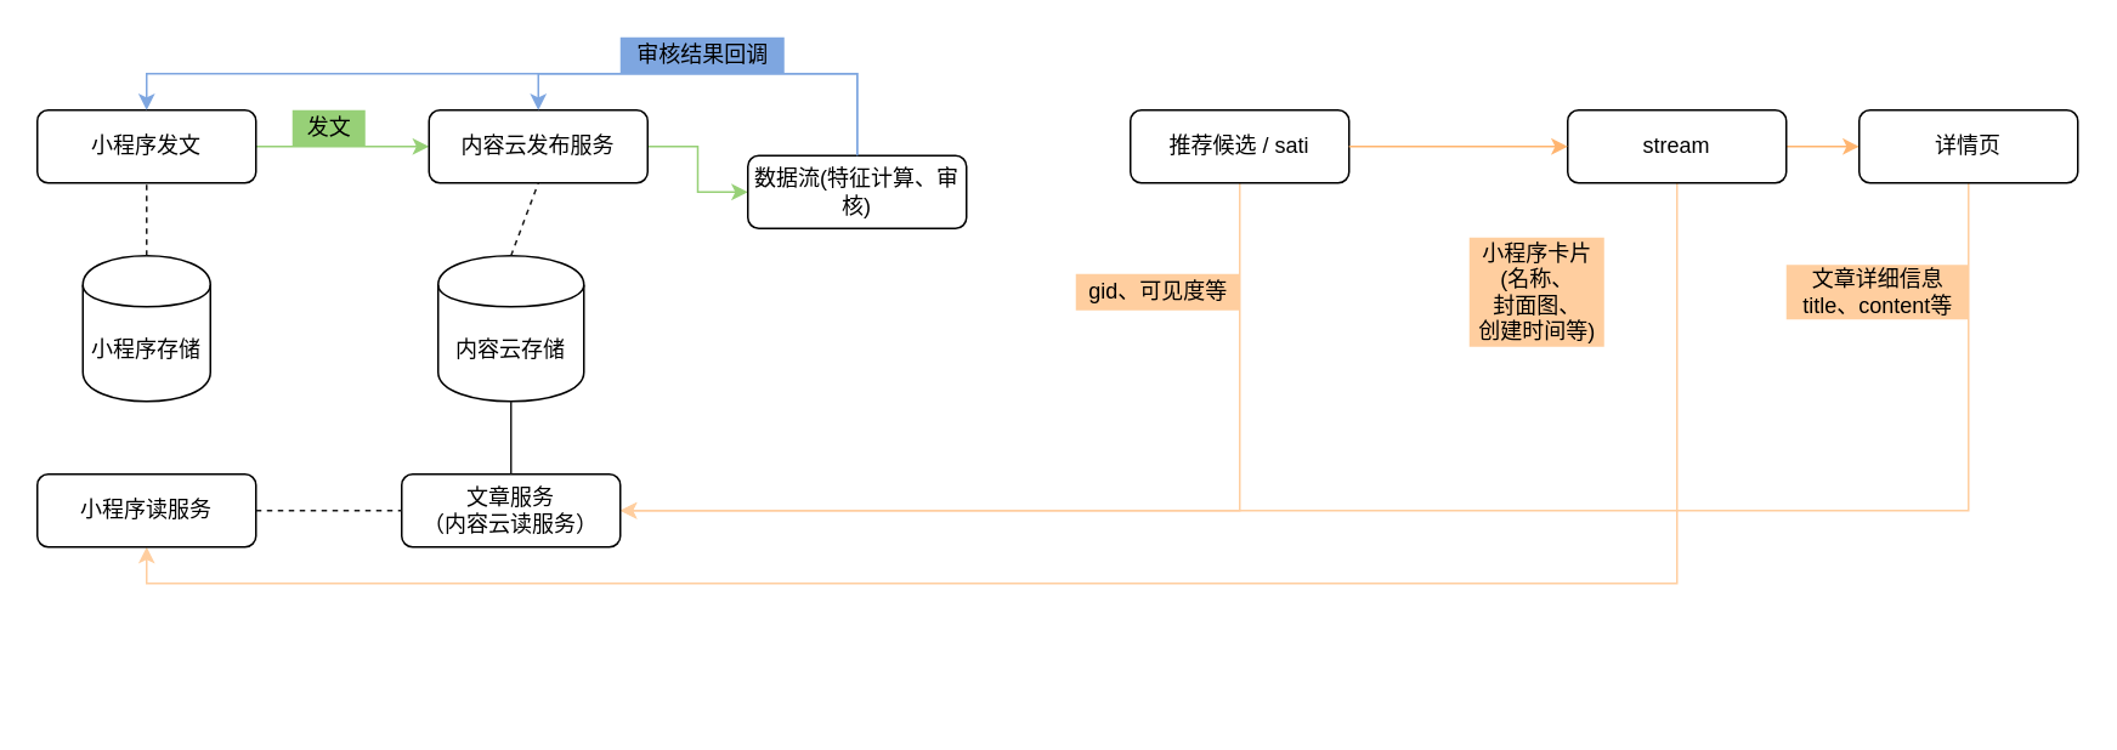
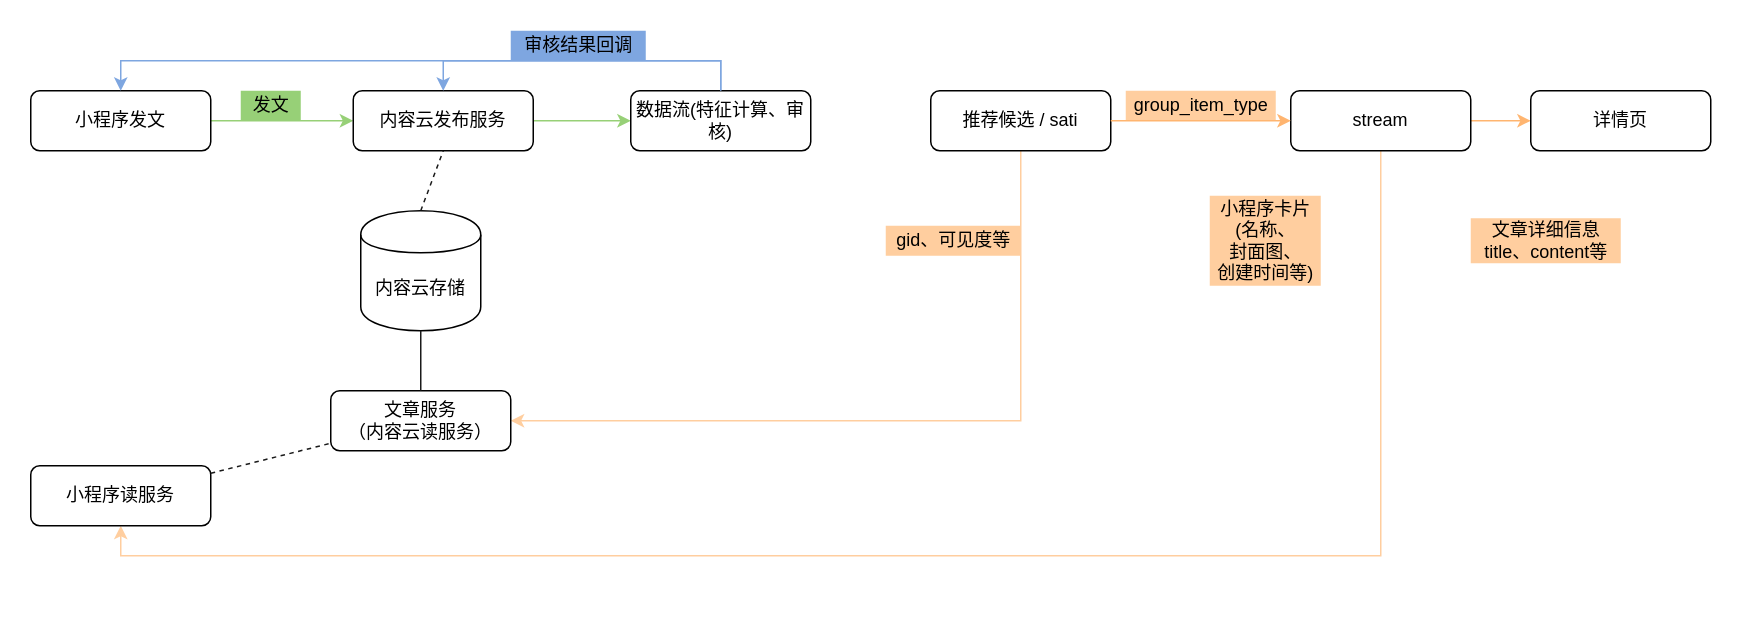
  <mxCell id="0" />
  <mxCell id="1" parent="0" />
  <mxCell id="2" style="edgeStyle=orthogonalEdgeStyle;rounded=0;orthogonalLoop=1;jettySize=auto;html=1;strokeColor=#97D077;" edge="1" parent="1" source="3" target="15"><mxGeometry relative="1" as="geometry" /></mxCell>
  <mxCell id="3" value="小程序发文" style="rounded=1;whiteSpace=wrap;html=1;" vertex="1" parent="1"><mxGeometry x="20" y="60" width="120" height="40" as="geometry" /></mxCell>
  <mxCell id="4" style="edgeStyle=orthogonalEdgeStyle;rounded=0;orthogonalLoop=1;jettySize=auto;html=1;entryX=0;entryY=0.5;entryDx=0;entryDy=0;strokeColor=#97D077;" edge="1" parent="1" source="15" target="6"><mxGeometry relative="1" as="geometry" /></mxCell>
  <mxCell id="5" style="edgeStyle=orthogonalEdgeStyle;rounded=0;orthogonalLoop=1;jettySize=auto;html=1;entryX=0.5;entryY=0;entryDx=0;entryDy=0;strokeColor=#7EA6E0;exitX=0.5;exitY=0;exitDx=0;exitDy=0;" edge="1" parent="1" source="6" target="3"><mxGeometry relative="1" as="geometry" /></mxCell>
- <mxCell id="6" value="数据流(特征计算、审核)" style="rounded=1;whiteSpace=wrap;html=1;" vertex="1" parent="1"><mxGeometry x="410" y="85" width="120" height="40" as="geometry" /></mxCell>
+ <mxCell id="6" value="数据流(特征计算、审核)" style="rounded=1;whiteSpace=wrap;html=1;" vertex="1" parent="1"><mxGeometry x="420" y="60" width="120" height="40" as="geometry" /></mxCell>
  <mxCell id="7" value="审核结果回调" style="text;html=1;align=center;verticalAlign=middle;resizable=0;points=[];autosize=1;fillColor=#7EA6E0;" vertex="1" parent="1"><mxGeometry x="340" y="20" width="90" height="20" as="geometry" /></mxCell>
  <mxCell id="8" value="发文" style="text;html=1;align=center;verticalAlign=middle;resizable=0;points=[];autosize=1;fillColor=#97D077;" vertex="1" parent="1"><mxGeometry x="160" y="60" width="40" height="20" as="geometry" /></mxCell>
  <mxCell id="9" style="edgeStyle=orthogonalEdgeStyle;rounded=0;orthogonalLoop=1;jettySize=auto;html=1;entryX=0;entryY=0.5;entryDx=0;entryDy=0;strokeColor=#FFB570;" edge="1" parent="1" source="22" target="14"><mxGeometry relative="1" as="geometry" /></mxCell>
  <mxCell id="10" style="edgeStyle=orthogonalEdgeStyle;rounded=0;orthogonalLoop=1;jettySize=auto;html=1;entryX=0.5;entryY=1;entryDx=0;entryDy=0;strokeColor=#FFCE9F;exitX=0.5;exitY=1;exitDx=0;exitDy=0;" edge="1" parent="1" source="22" target="20"><mxGeometry relative="1" as="geometry" /></mxCell>
  <mxCell id="11" style="edgeStyle=orthogonalEdgeStyle;rounded=0;orthogonalLoop=1;jettySize=auto;html=1;entryX=1;entryY=0.5;entryDx=0;entryDy=0;strokeColor=#FFCE9F;exitX=0.5;exitY=1;exitDx=0;exitDy=0;" edge="1" parent="1" source="12" target="21"><mxGeometry relative="1" as="geometry" /></mxCell>
  <mxCell id="12" value="推荐候选 / sati" style="rounded=1;whiteSpace=wrap;html=1;fillColor=none;" vertex="1" parent="1"><mxGeometry x="620" y="60" width="120" height="40" as="geometry" /></mxCell>
- <mxCell id="13" style="edgeStyle=orthogonalEdgeStyle;rounded=0;orthogonalLoop=1;jettySize=auto;html=1;strokeColor=#FFCE9F;entryX=1;entryY=0.5;entryDx=0;entryDy=0;exitX=0.5;exitY=1;exitDx=0;exitDy=0;" edge="1" parent="1" source="14" target="21"><mxGeometry relative="1" as="geometry"><mxPoint x="850" y="420" as="targetPoint" /></mxGeometry></mxCell>
  <mxCell id="14" value="详情页" style="rounded=1;whiteSpace=wrap;html=1;fillColor=none;" vertex="1" parent="1"><mxGeometry x="1020" y="60" width="120" height="40" as="geometry" /></mxCell>
  <mxCell id="15" value="内容云发布服务" style="rounded=1;whiteSpace=wrap;html=1;" vertex="1" parent="1"><mxGeometry x="235" y="60" width="120" height="40" as="geometry" /></mxCell>
  <mxCell id="16" style="edgeStyle=orthogonalEdgeStyle;rounded=0;orthogonalLoop=1;jettySize=auto;html=1;entryX=0.5;entryY=0;entryDx=0;entryDy=0;exitX=0.5;exitY=0;exitDx=0;exitDy=0;strokeColor=#7EA6E0;" edge="1" parent="1" source="6" target="15"><mxGeometry relative="1" as="geometry"><mxPoint x="300" y="240" as="sourcePoint" /><mxPoint x="140" y="80" as="targetPoint" /></mxGeometry></mxCell>
- <mxCell id="17" value="小程序存储" style="shape=cylinder;whiteSpace=wrap;html=1;boundedLbl=1;backgroundOutline=1;fillColor=none;" vertex="1" parent="1"><mxGeometry x="45" y="140" width="70" height="80" as="geometry" /></mxCell>
  <mxCell id="18" value="内容云存储" style="shape=cylinder;whiteSpace=wrap;html=1;boundedLbl=1;backgroundOutline=1;fillColor=none;" vertex="1" parent="1"><mxGeometry x="240" y="140" width="80" height="80" as="geometry" /></mxCell>
- <mxCell id="20" value="小程序读服务" style="rounded=1;whiteSpace=wrap;html=1;fillColor=none;" vertex="1" parent="1"><mxGeometry x="20" y="260" width="120" height="40" as="geometry" /></mxCell>
+ <mxCell id="19" value="group_item_type" style="text;html=1;align=center;verticalAlign=middle;resizable=0;points=[];autosize=1;fillColor=#FFCE9F;" vertex="1" parent="1"><mxGeometry x="750" y="60" width="100" height="20" as="geometry" /></mxCell>
+ <mxCell id="20" value="小程序读服务" style="rounded=1;whiteSpace=wrap;html=1;fillColor=none;" vertex="1" parent="1"><mxGeometry x="20" y="310" width="120" height="40" as="geometry" /></mxCell>
  <mxCell id="21" value="文章服务&lt;br&gt;（内容云读服务）" style="rounded=1;whiteSpace=wrap;html=1;fillColor=none;" vertex="1" parent="1"><mxGeometry x="220" y="260" width="120" height="40" as="geometry" /></mxCell>
  <mxCell id="22" value="stream" style="rounded=1;whiteSpace=wrap;html=1;fillColor=none;" vertex="1" parent="1"><mxGeometry x="860" y="60" width="120" height="40" as="geometry" /></mxCell>
  <mxCell id="23" style="edgeStyle=orthogonalEdgeStyle;rounded=0;orthogonalLoop=1;jettySize=auto;html=1;entryX=0;entryY=0.5;entryDx=0;entryDy=0;strokeColor=#FFB570;" edge="1" parent="1" source="12" target="22"><mxGeometry relative="1" as="geometry"><mxPoint x="740" y="80" as="sourcePoint" /><mxPoint x="1020" y="80" as="targetPoint" /></mxGeometry></mxCell>
- <mxCell id="24" value="" style="endArrow=none;dashed=1;html=1;strokeColor=#1A1A1A;entryX=0.5;entryY=1;entryDx=0;entryDy=0;exitX=0.5;exitY=0;exitDx=0;exitDy=0;" edge="1" parent="1" source="17" target="3"><mxGeometry width="50" height="50" relative="1" as="geometry"><mxPoint x="-60" y="200" as="sourcePoint" /><mxPoint x="-10" y="150" as="targetPoint" /></mxGeometry></mxCell>
  <mxCell id="25" value="" style="endArrow=none;dashed=1;html=1;strokeColor=#1A1A1A;exitX=0.5;exitY=0;exitDx=0;exitDy=0;entryX=0.5;entryY=1;entryDx=0;entryDy=0;" edge="1" parent="1" source="18" target="15"><mxGeometry width="50" height="50" relative="1" as="geometry"><mxPoint x="90" y="150" as="sourcePoint" /><mxPoint x="190" y="130" as="targetPoint" /></mxGeometry></mxCell>
  <mxCell id="26" value="" style="endArrow=none;dashed=1;html=1;strokeColor=#1A1A1A;" edge="1" parent="1" source="20" target="21"><mxGeometry width="50" height="50" relative="1" as="geometry"><mxPoint x="100" y="160" as="sourcePoint" /><mxPoint x="100" y="120" as="targetPoint" /></mxGeometry></mxCell>
  <mxCell id="27" value="" style="endArrow=none;dashed=0;html=1;strokeColor=#1A1A1A;entryX=0.5;entryY=1;entryDx=0;entryDy=0;exitX=0.5;exitY=0;exitDx=0;exitDy=0;" edge="1" parent="1" source="21" target="18"><mxGeometry width="50" height="50" relative="1" as="geometry"><mxPoint x="110" y="170" as="sourcePoint" /><mxPoint x="110" y="130" as="targetPoint" /></mxGeometry></mxCell>
  <mxCell id="28" value="&lt;font color=&quot;#1f2329&quot; face=&quot;helvetica neue, tahoma, pingfang sc, microsoft yahei, arial, hiragino sans gb, sans-serif&quot;&gt;&lt;span style=&quot;font-size: 14px ; white-space: pre-wrap ; background-color: rgb(245 , 246 , 247)&quot;&gt;&lt;br&gt;&lt;/span&gt;&lt;/font&gt;" style="text;html=1;align=center;verticalAlign=middle;resizable=0;points=[];autosize=1;rotation=0;flipV=0;direction=west;flipH=1;" vertex="1" parent="1"><mxGeometry x="603" y="370" width="20" height="20" as="geometry" /></mxCell>
  <mxCell id="29" value="小程序卡片&lt;br&gt;(名称、&lt;br&gt;封面图、&lt;br&gt;创建时间等)" style="text;html=1;align=center;verticalAlign=middle;resizable=0;points=[];autosize=1;fillColor=#FFCE9F;" vertex="1" parent="1"><mxGeometry x="806" y="130" width="74" height="60" as="geometry" /></mxCell>
  <mxCell id="30" value="文章详细信息&lt;br&gt;title、content等" style="text;html=1;align=center;verticalAlign=middle;resizable=0;points=[];autosize=1;fillColor=#FFCE9F;" vertex="1" parent="1"><mxGeometry x="980" y="145" width="100" height="30" as="geometry" /></mxCell>
  <mxCell id="31" value="gid、可见度等" style="text;html=1;align=center;verticalAlign=middle;resizable=0;points=[];autosize=1;fillColor=#FFCE9F;" vertex="1" parent="1"><mxGeometry x="590" y="150" width="90" height="20" as="geometry" /></mxCell>
